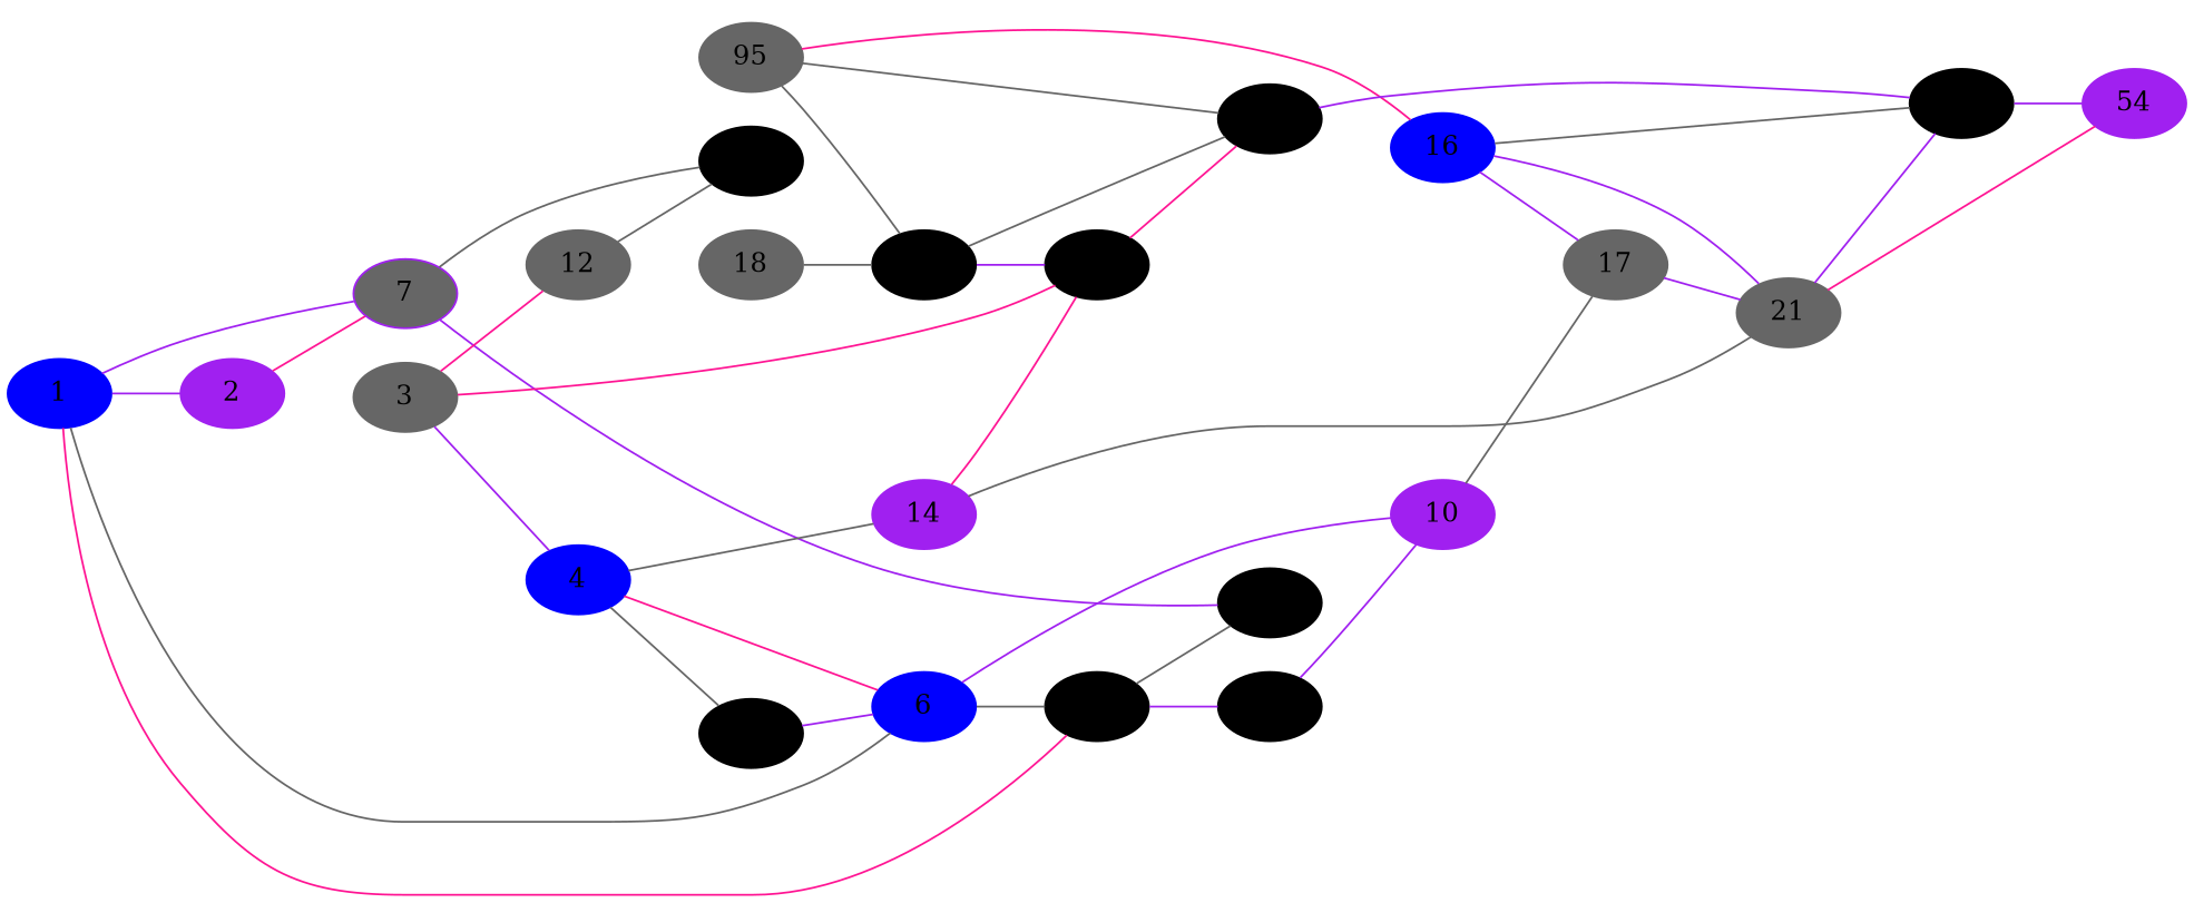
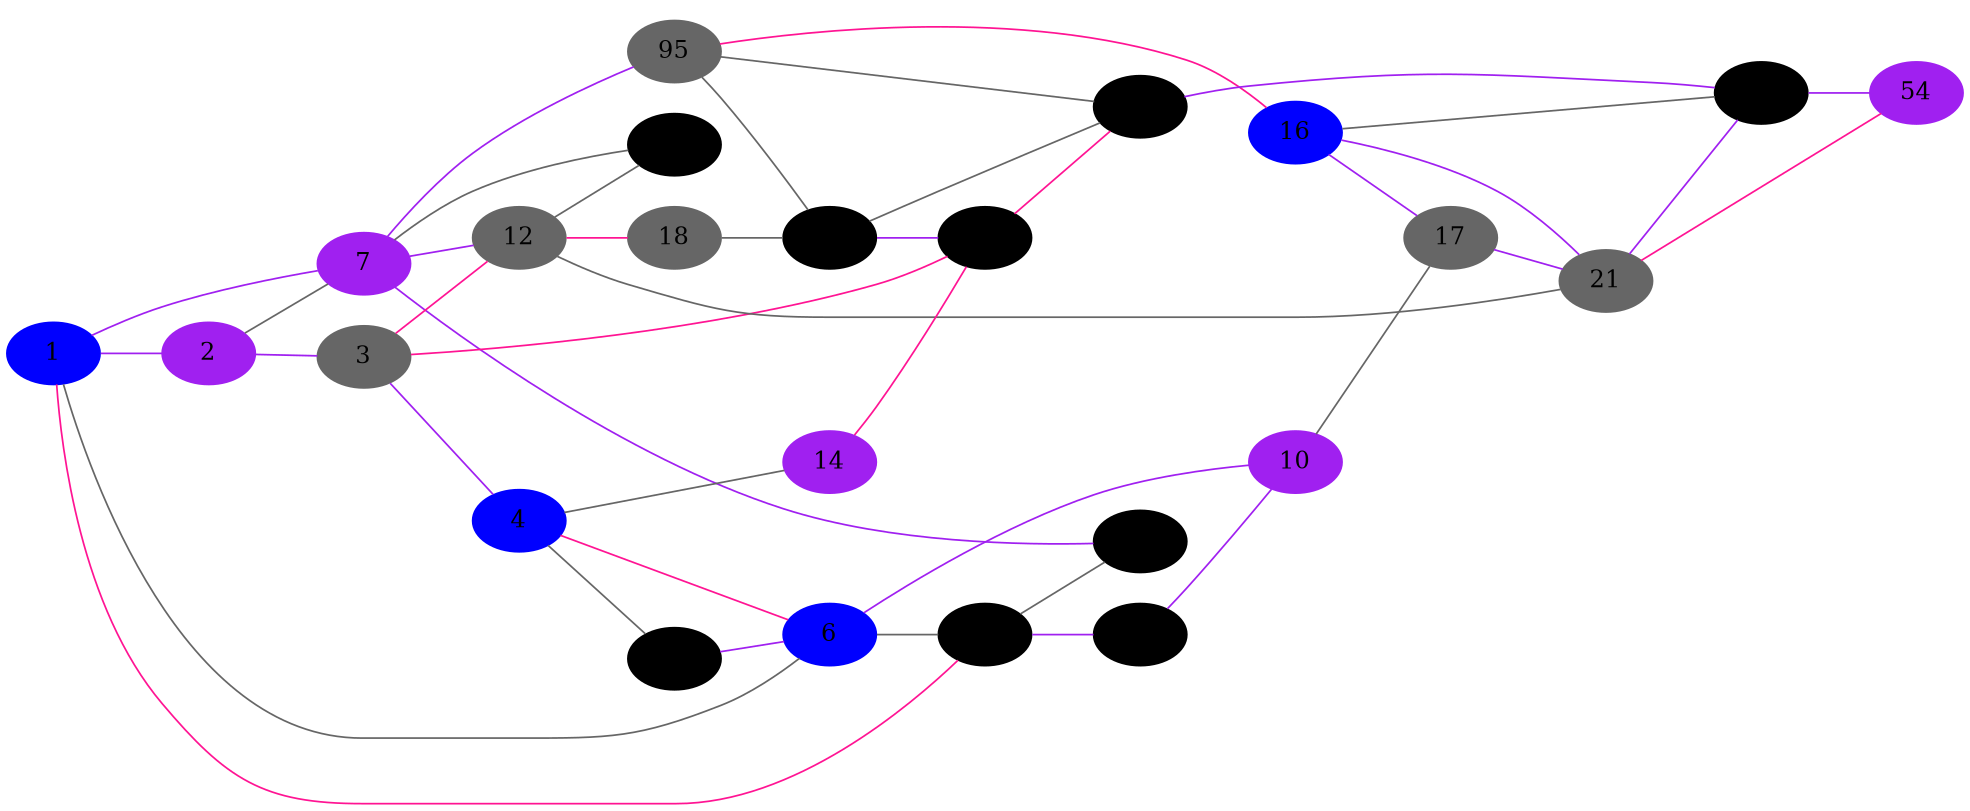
  graph {
    rankdir=LR
    node [color=black style=filled]
    edge [color=purple weight=1.0]
    1 [color=blue]
    2 [color=purple]
    6 [color=blue]
-   7 [color=purple fillcolor=gray40]
+   7 [color=purple]
    8
    3 [color=gray40]
    10 [color=purple]
    12 [color=gray40]
    11
    13
    n11 [color=gray40 label=95]
    9
    4 [color=blue]
    20
    5
    14 [color=purple]
    18 [color=gray40]
    22
    21 [color=gray40]
    17 [color=gray40]
    16 [color=blue]
    19
    23
    n24 [color=purple label=54]
    1 -- 2 [weight=2.0]
    1 -- 6 [color=gray40]
    1 -- 7 [weight=2.0]
    1 -- 8 [color=deeppink]
-   2 -- 7 [color=deeppink weight=2.0]
+   2 -- 7 [color=gray40 weight=2.0]
+   2 -- 3 [weight=2.0]
    6 -- 8 [color=gray40]
    6 -- 10
+   7 -- 12
    7 -- 11
    7 -- 13 [color=gray40]
+   7 -- n11 [weight=2.0]
    8 -- 11 [color=gray40 weight=2.0]
    8 -- 9 [weight=2.0]
    3 -- 12 [color=deeppink]
    3 -- 4
    3 -- 20 [color=deeppink]
    10 -- 17 [color=gray40 weight=2.0]
    12 -- 13 [color=gray40 weight=2.0]
+   12 -- 18 [color=deeppink weight=2.0]
    n11 -- 22 [color=gray40]
    n11 -- 16 [color=deeppink]
    n11 -- 19 [color=gray40]
    9 -- 10 [weight=2.0]
    4 -- 6 [color=deeppink]
    4 -- 5 [color=gray40 weight=2.0]
    4 -- 14 [color=gray40 weight=2.0]
    20 -- 22 [color=deeppink]
    5 -- 6
    14 -- 20 [color=deeppink]
-   14 -- 21 [color=gray40 weight=2.0]
+   12 -- 21 [color=gray40 weight=2.0]
    18 -- 19 [color=gray40 weight=2.0]
    22 -- 23 [weight=2.0]
    21 -- 23
    21 -- n24 [color=deeppink]
    17 -- 21
    16 -- 21
    16 -- 17
    16 -- 23 [color=gray40]
    19 -- 20 [weight=2.0]
    19 -- 22 [color=gray40]
    23 -- n24 [weight=2.0]
  }
